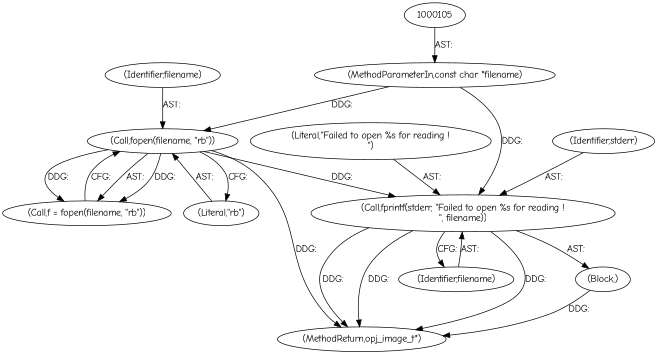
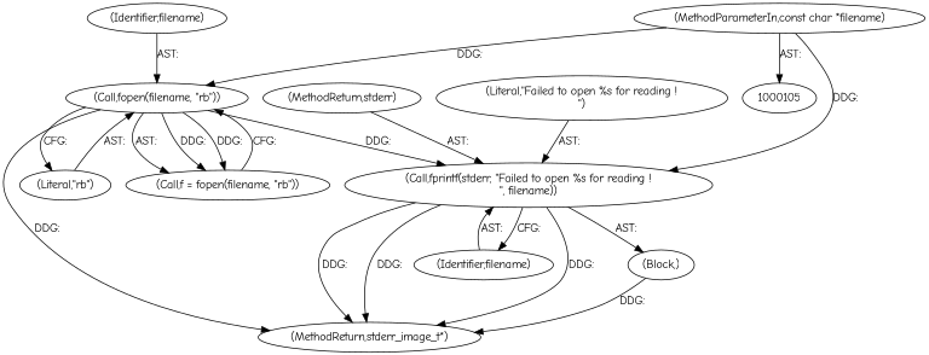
  digraph {
    fontname="Comic Neue"
    node [fontname="Comic Neue"]
    edge [fontname="Comic Neue"]
    n1 [label="(Call,fprintf(stderr, \"Failed to open %s for reading !\n\", filename))"]
    n2 [label="(Identifier,filename)"]
-   n3 [label="(MethodReturn,opj_image_t*)"]
+   n3 [label="(MethodReturn,stderr_image_t*)"]
    n4 [label="(Block,)"]
    n5 [label="(Call,fopen(filename, \"rb\"))"]
    n6 [label="(Literal,\"rb\")"]
    n7 [label="(Call,f = fopen(filename, \"rb\"))"]
    n8 [label="(MethodParameterIn,const char *filename)"]
    1000105
    n10 [label="(Identifier,filename)"]
-   n11 [label="(Identifier,stderr)"]
+   n11 [label="(MethodReturn,stderr)"]
    n12 [label="(Literal,\"Failed to open %s for reading !\n\")"]
    n1 -> n2 [label="CFG: "]
    n1 -> n3 [label="DDG: "]
    n1 -> n3 [label="DDG: "]
    n1 -> n3 [label="DDG: "]
    n1 -> n4 [label="AST: "]
    n2 -> n1 [label="AST: "]
    n4 -> n3 [label="DDG: "]
    n5 -> n1 [label="DDG: "]
    n5 -> n3 [label="DDG: "]
    n5 -> n6 [label="CFG: "]
    n5 -> n7 [label="AST: "]
    n5 -> n7 [label="DDG: "]
    n5 -> n7 [label="DDG: "]
    n6 -> n5 [label="AST: "]
    n7 -> n5 [label="CFG: "]
    n8 -> n1 [label="DDG: "]
    n8 -> n5 [label="DDG: "]
-   1000105 -> n8 [label="AST: "]
+   n8 -> 1000105 [label="AST: "]
    n10 -> n5 [label="AST: "]
    n11 -> n1 [label="AST: "]
    n12 -> n1 [label="AST: "]
  }
